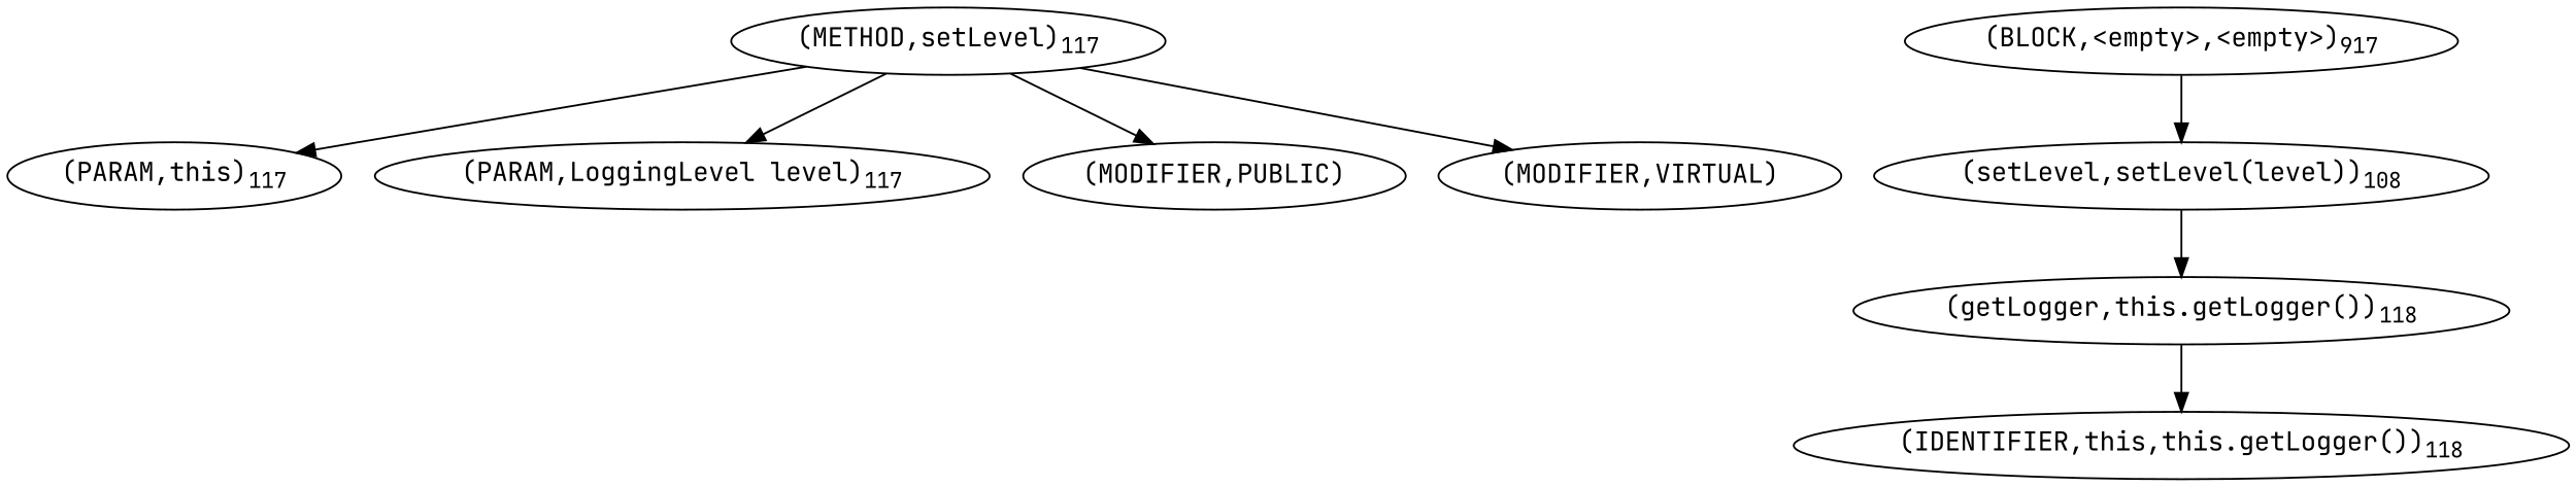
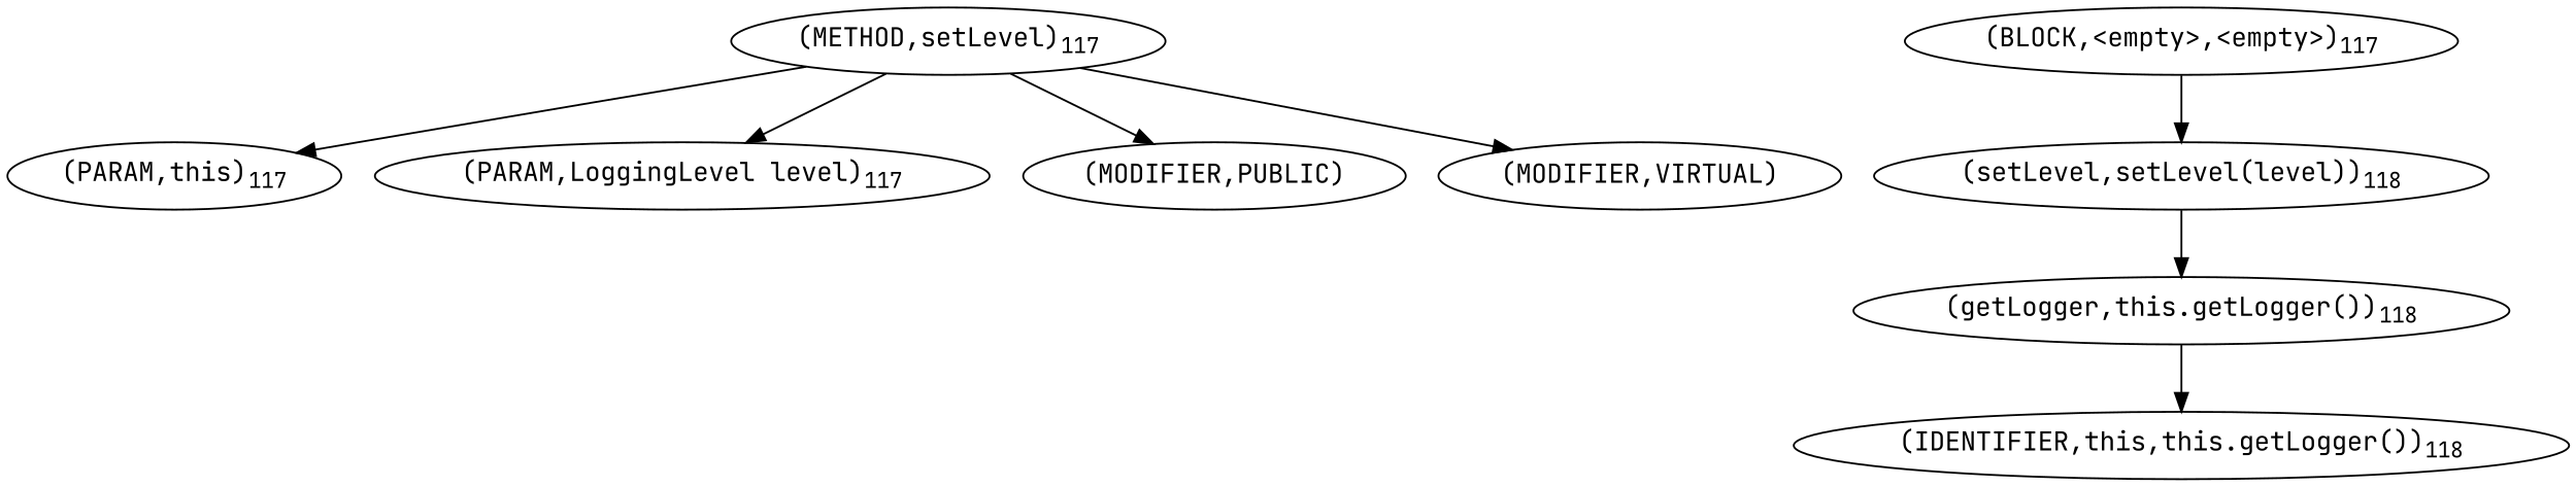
  digraph {
    fontname="JetBrains Mono"
    node [fontname="JetBrains Mono"]
    edge [fontname="JetBrains Mono"]
    n1 [label=<(METHOD,setLevel)<SUB>117</SUB>>]
    n2 [label=<(PARAM,this)<SUB>117</SUB>>]
    n3 [label=<(PARAM,LoggingLevel level)<SUB>117</SUB>>]
    n4 [label=<(MODIFIER,PUBLIC)>]
    n5 [label=<(MODIFIER,VIRTUAL)>]
-   n6 [label=<(BLOCK,&lt;empty&gt;,&lt;empty&gt;)<SUB>917</SUB>>]
-   n7 [label=<(setLevel,setLevel(level))<SUB>108</SUB>>]
+   n6 [label=<(BLOCK,&lt;empty&gt;,&lt;empty&gt;)<SUB>117</SUB>>]
+   n7 [label=<(setLevel,setLevel(level))<SUB>118</SUB>>]
    n8 [label=<(getLogger,this.getLogger())<SUB>118</SUB>>]
    n9 [label=<(IDENTIFIER,this,this.getLogger())<SUB>118</SUB>>]
    n1 -> n2
    n1 -> n3
    n1 -> n4
    n1 -> n5
    n6 -> n7
    n7 -> n8
    n8 -> n9
  }
